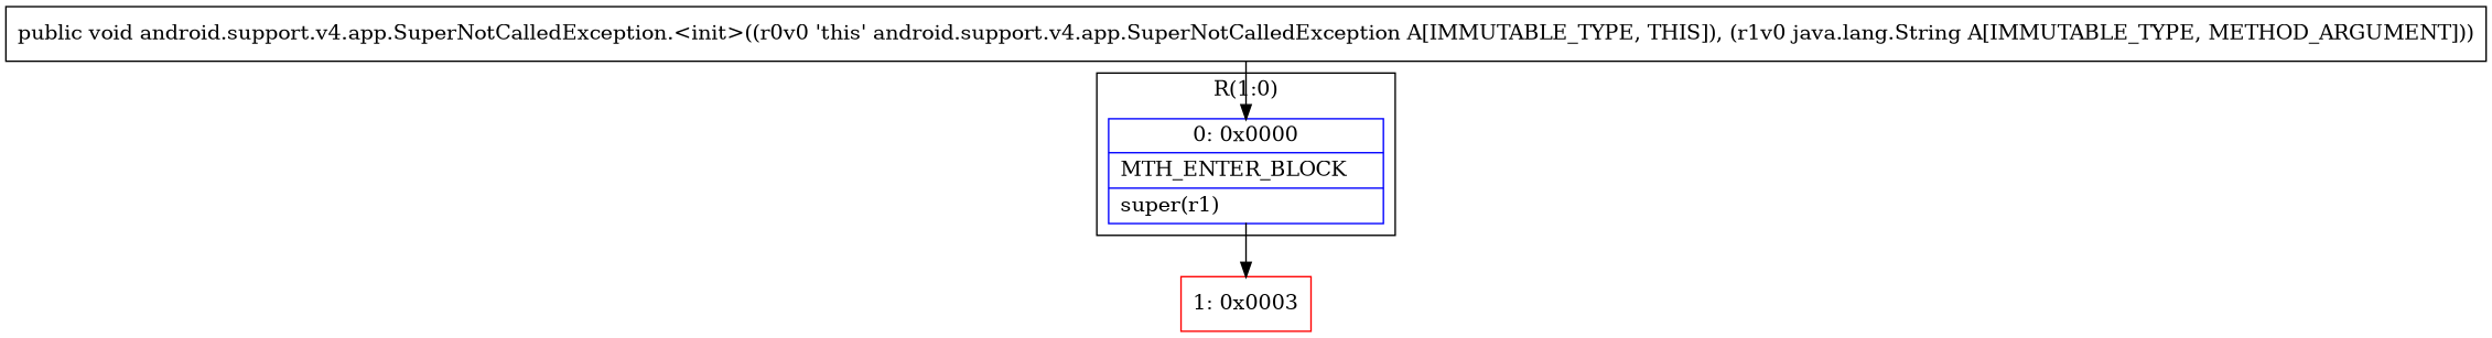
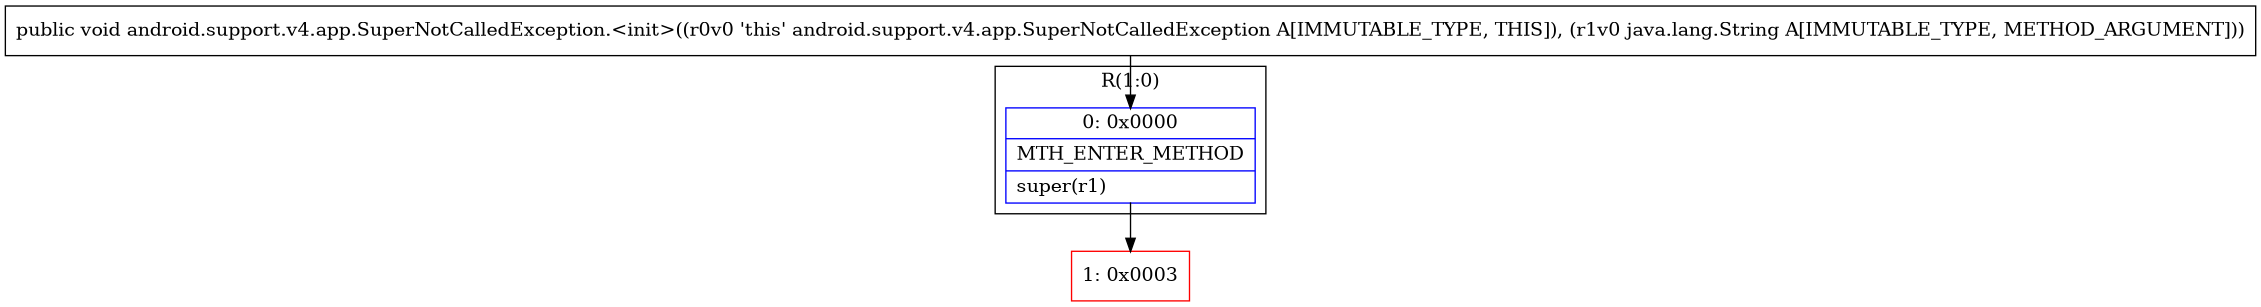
  digraph {
    node [shape=record]
-   n1 [color=blue label="{0\:\ 0x0000|MTH_ENTER_BLOCK\l|super(r1)\l}"]
+   n1 [color=blue label="{0\:\ 0x0000|MTH_ENTER_METHOD\l|super(r1)\l}"]
    n2 [color=red label="{1\:\ 0x0003}"]
    n3 [label="{public void android.support.v4.app.SuperNotCalledException.\<init\>((r0v0 'this' android.support.v4.app.SuperNotCalledException A[IMMUTABLE_TYPE, THIS]), (r1v0 java.lang.String A[IMMUTABLE_TYPE, METHOD_ARGUMENT])) }"]
    subgraph cluster_1 {
      label="R(1:0)"
      n1
    }
    n1 -> n2
    n3 -> n1
  }
